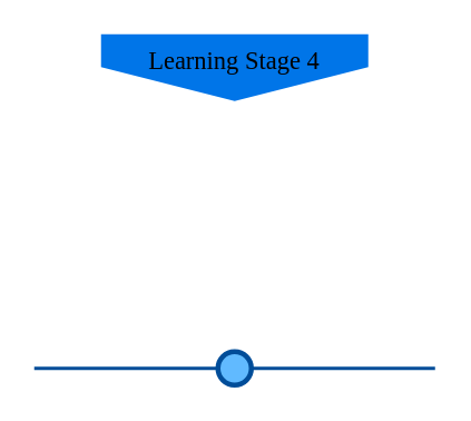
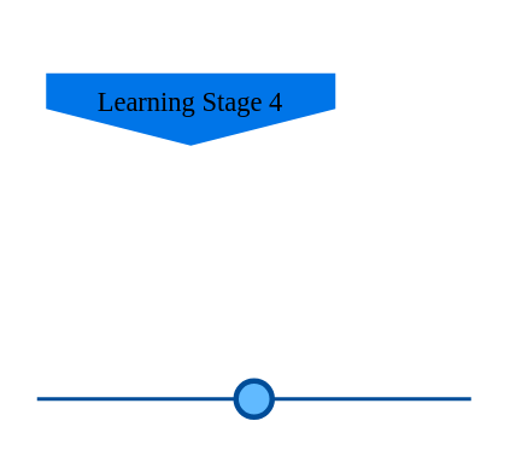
  <mxCell id="0" />
  <mxCell id="1" parent="0" />
  <mxCell id="2" value="" style="line;strokeWidth=2;html=1;fillColor=none;fontSize=28;fontColor=#004D99;strokeColor=#004D99;" parent="1" vertex="1"><mxGeometry x="20" y="215" width="240" height="10" as="geometry" /></mxCell>
  <mxCell id="3" value="" style="ellipse;whiteSpace=wrap;html=1;fillColor=#61BAFF;fontSize=28;fontColor=#004D99;strokeWidth=3;strokeColor=#004D99;" parent="1" vertex="1"><mxGeometry x="130" y="210" width="20" height="20" as="geometry" /></mxCell>
- <mxCell id="4" value="&lt;span&gt;&lt;font color=&quot;#000000&quot; face=&quot;Serif&quot;&gt;Learning Stage 4&lt;/font&gt;&lt;/span&gt;" style="shape=offPageConnector;whiteSpace=wrap;html=1;fillColor=#0075E8;fontSize=15;fontColor=#FFFFFF;size=0.509;verticalAlign=top;strokeColor=none;" parent="1" vertex="1"><mxGeometry x="60" y="20" width="160" height="40" as="geometry" /></mxCell>
+ <mxCell id="4" value="&lt;span&gt;&lt;font color=&quot;#000000&quot; face=&quot;Serif&quot;&gt;Learning Stage 4&lt;/font&gt;&lt;/span&gt;" style="shape=offPageConnector;whiteSpace=wrap;html=1;fillColor=#0075E8;fontSize=15;fontColor=#FFFFFF;size=0.509;verticalAlign=top;strokeColor=none;" parent="1" vertex="1"><mxGeometry x="25" y="40" width="160" height="40" as="geometry" /></mxCell>
